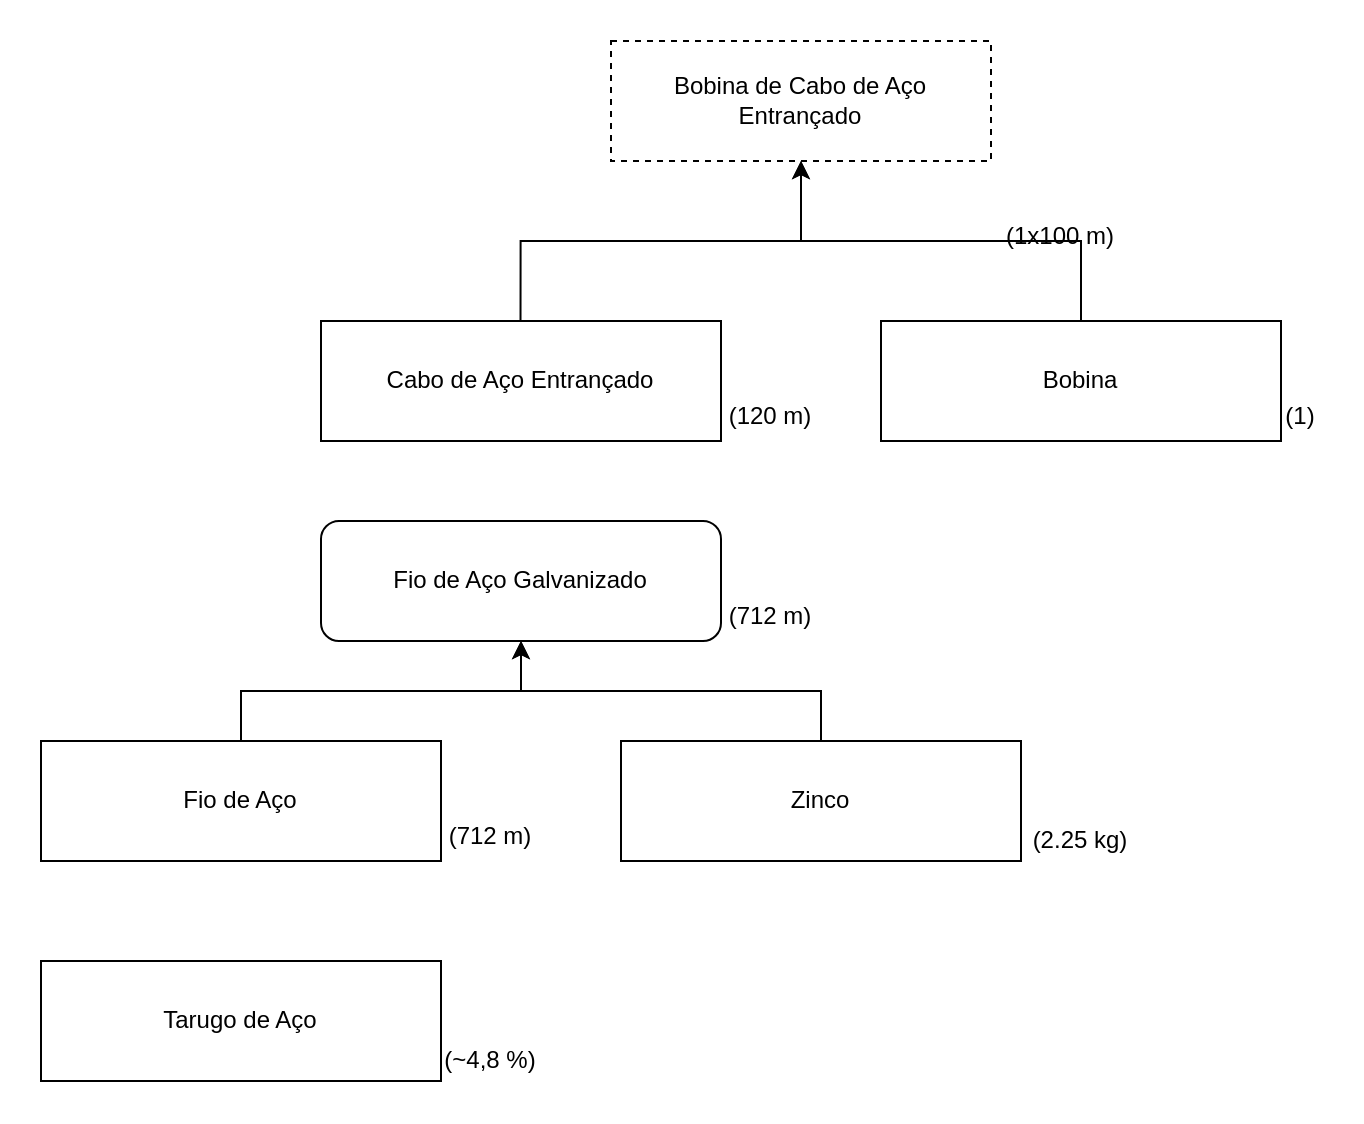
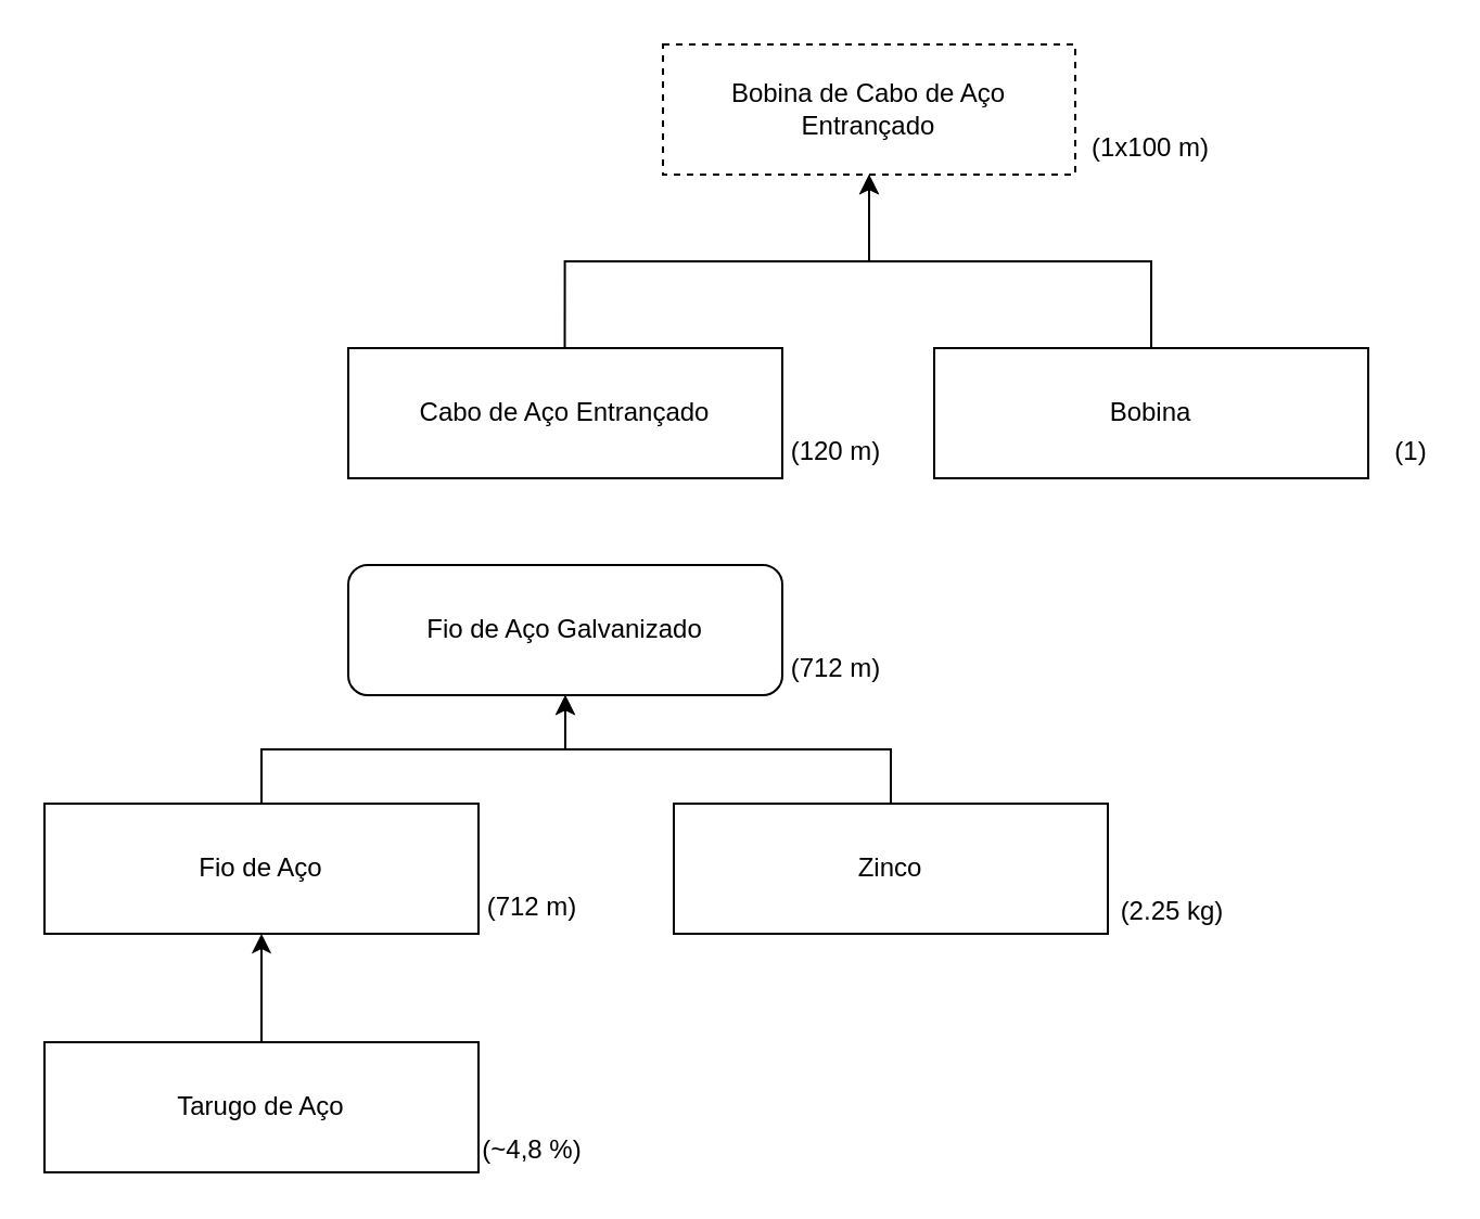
  <mxCell id="0" />
  <mxCell id="1" parent="0" />
+ <mxCell id="2" style="edgeStyle=orthogonalEdgeStyle;rounded=0;orthogonalLoop=1;jettySize=auto;html=1;" parent="1" source="3" target="5" edge="1"><mxGeometry relative="1" as="geometry"><mxPoint x="40" y="520" as="targetPoint" /></mxGeometry></mxCell>
  <mxCell id="3" value="Tarugo de Aço" style="rounded=0;whiteSpace=wrap;html=1;" parent="1" vertex="1"><mxGeometry x="20" y="480" width="200" height="60" as="geometry" /></mxCell>
  <mxCell id="4" style="edgeStyle=orthogonalEdgeStyle;rounded=0;orthogonalLoop=1;jettySize=auto;html=1;entryX=0.5;entryY=1;entryDx=0;entryDy=0;" parent="1" source="5" target="6" edge="1"><mxGeometry relative="1" as="geometry" /></mxCell>
  <mxCell id="5" value="Fio de Aço" style="rounded=0;whiteSpace=wrap;html=1;" parent="1" vertex="1"><mxGeometry x="20" y="370" width="200" height="60" as="geometry" /></mxCell>
  <mxCell id="6" value="Fio de Aço Galvanizado" style="whiteSpace=wrap;html=1;rounded=1;" parent="1" vertex="1"><mxGeometry x="160" y="260" width="200" height="60" as="geometry" /></mxCell>
  <mxCell id="7" value="Cabo de Aço Entrançado" style="rounded=0;whiteSpace=wrap;html=1;" parent="1" vertex="1"><mxGeometry x="160" y="160" width="200" height="60" as="geometry" /></mxCell>
  <mxCell id="8" style="edgeStyle=orthogonalEdgeStyle;rounded=0;orthogonalLoop=1;jettySize=auto;html=1;" parent="1" source="9" target="6" edge="1"><mxGeometry relative="1" as="geometry" /></mxCell>
  <mxCell id="9" value="Zinco" style="rounded=0;whiteSpace=wrap;html=1;" parent="1" vertex="1"><mxGeometry x="310" y="370" width="200" height="60" as="geometry" /></mxCell>
  <mxCell id="10" value="(2.25 kg&lt;span style=&quot;background-color: transparent; color: light-dark(rgb(0, 0, 0), rgb(255, 255, 255));&quot;&gt;)&lt;/span&gt;" style="text;html=1;align=center;verticalAlign=middle;whiteSpace=wrap;rounded=0;" parent="1" vertex="1"><mxGeometry x="510" y="410" width="60" height="20" as="geometry" /></mxCell>
  <mxCell id="11" value="(712 m)" style="text;html=1;align=center;verticalAlign=middle;whiteSpace=wrap;rounded=0;" parent="1" vertex="1"><mxGeometry x="220" y="405" width="50" height="25" as="geometry" /></mxCell>
  <mxCell id="12" style="edgeStyle=none;curved=1;rounded=0;orthogonalLoop=1;jettySize=auto;html=1;exitX=1;exitY=0.5;exitDx=0;exitDy=0;fontSize=12;startSize=8;endSize=8;" parent="1" source="10" target="10" edge="1"><mxGeometry relative="1" as="geometry" /></mxCell>
  <mxCell id="13" value="(712 m)" style="text;html=1;align=center;verticalAlign=middle;whiteSpace=wrap;rounded=0;" parent="1" vertex="1"><mxGeometry x="360" y="295" width="50" height="25" as="geometry" /></mxCell>
  <mxCell id="14" value="(120 m)" style="text;html=1;align=center;verticalAlign=middle;whiteSpace=wrap;rounded=0;" parent="1" vertex="1"><mxGeometry x="350" y="195" width="70" height="25" as="geometry" /></mxCell>
  <mxCell id="15" style="edgeStyle=orthogonalEdgeStyle;rounded=0;orthogonalLoop=1;jettySize=auto;html=1;" parent="1" source="16" target="17" edge="1"><mxGeometry relative="1" as="geometry" /></mxCell>
- <mxCell id="16" value="Bobina" style="rounded=0;whiteSpace=wrap;html=1;" parent="1" vertex="1"><mxGeometry x="440" y="160" width="200" height="60" as="geometry" /></mxCell>
+ <mxCell id="16" value="Bobina" style="rounded=0;whiteSpace=wrap;html=1;" parent="1" vertex="1"><mxGeometry x="430" y="160" width="200" height="60" as="geometry" /></mxCell>
  <mxCell id="17" value="Bobina de Cabo de Aço Entrançado" style="rounded=0;whiteSpace=wrap;html=1;dashed=1;" parent="1" vertex="1"><mxGeometry x="305" y="20" width="190" height="60" as="geometry" /></mxCell>
  <mxCell id="18" style="edgeStyle=orthogonalEdgeStyle;rounded=0;orthogonalLoop=1;jettySize=auto;html=1;entryX=0.5;entryY=1;entryDx=0;entryDy=0;" parent="1" target="17" edge="1"><mxGeometry relative="1" as="geometry"><mxPoint x="259.76" y="160" as="sourcePoint" /><mxPoint x="259.76" y="110" as="targetPoint" /><Array as="points"><mxPoint x="260" y="120" /><mxPoint x="400" y="120" /></Array></mxGeometry></mxCell>
  <mxCell id="19" value="(1)" style="text;html=1;align=center;verticalAlign=middle;whiteSpace=wrap;rounded=0;" parent="1" vertex="1"><mxGeometry x="640" y="195" width="20" height="25" as="geometry" /></mxCell>
- <mxCell id="20" value="(1x100 m)" style="text;html=1;align=center;verticalAlign=middle;whiteSpace=wrap;rounded=0;" parent="1" vertex="1"><mxGeometry x="495" y="105" width="70" height="25" as="geometry" /></mxCell>
+ <mxCell id="20" value="(1x100 m)" style="text;html=1;align=center;verticalAlign=middle;whiteSpace=wrap;rounded=0;" parent="1" vertex="1"><mxGeometry x="495" y="55" width="70" height="25" as="geometry" /></mxCell>
  <mxCell id="21" value="(~4,8 %)" style="text;html=1;align=center;verticalAlign=middle;whiteSpace=wrap;rounded=0;" parent="1" vertex="1"><mxGeometry x="215" y="520" width="60" height="20" as="geometry" /></mxCell>
